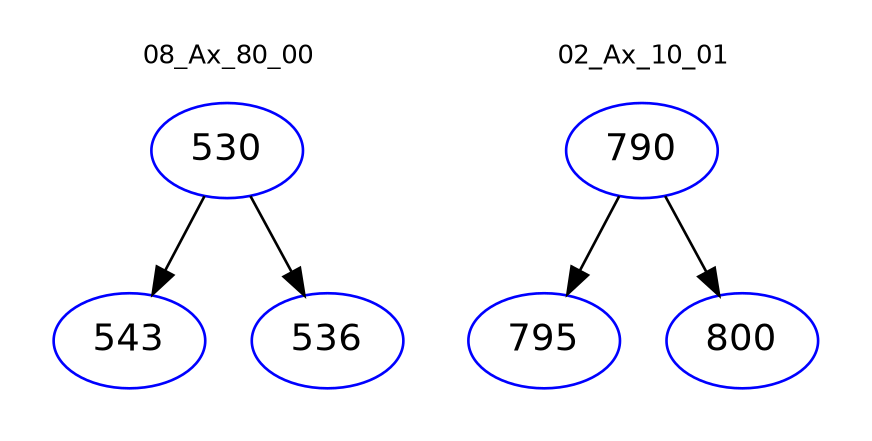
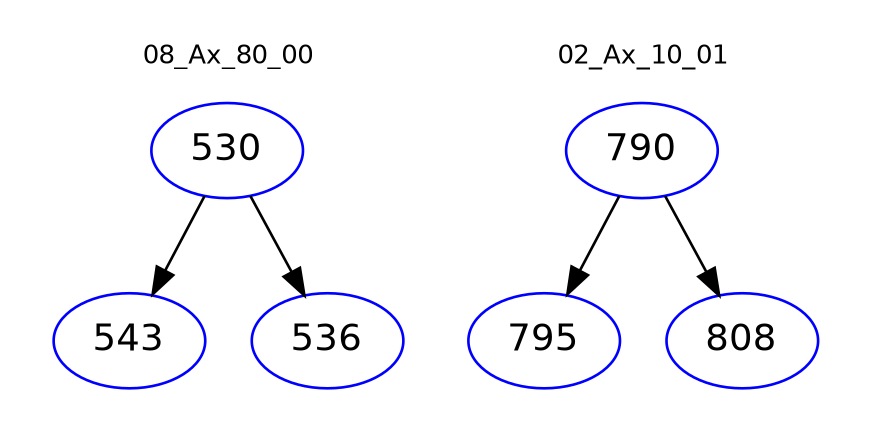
  digraph {
    fontname="DejaVu Sans"
    node [color=blue fontname="DejaVu Sans"]
    edge [color=black fontname="DejaVu Sans"]
    n1 [label=530]
    n2 [label=543]
    n3 [label=536]
    n4 [label=790]
    n5 [label=795]
-   n6 [label=800]
+   n6 [label=808]
    subgraph cluster_1 {
      color=white
      fontsize=10
      label="08_Ax_80_00"
      n1
      n2
      n3
    }
    subgraph cluster_2 {
      color=white
      fontsize=10
      label="02_Ax_10_01"
      n4
      n5
      n6
    }
    n1 -> n2
    n1 -> n3
    n4 -> n5
    n4 -> n6
  }
